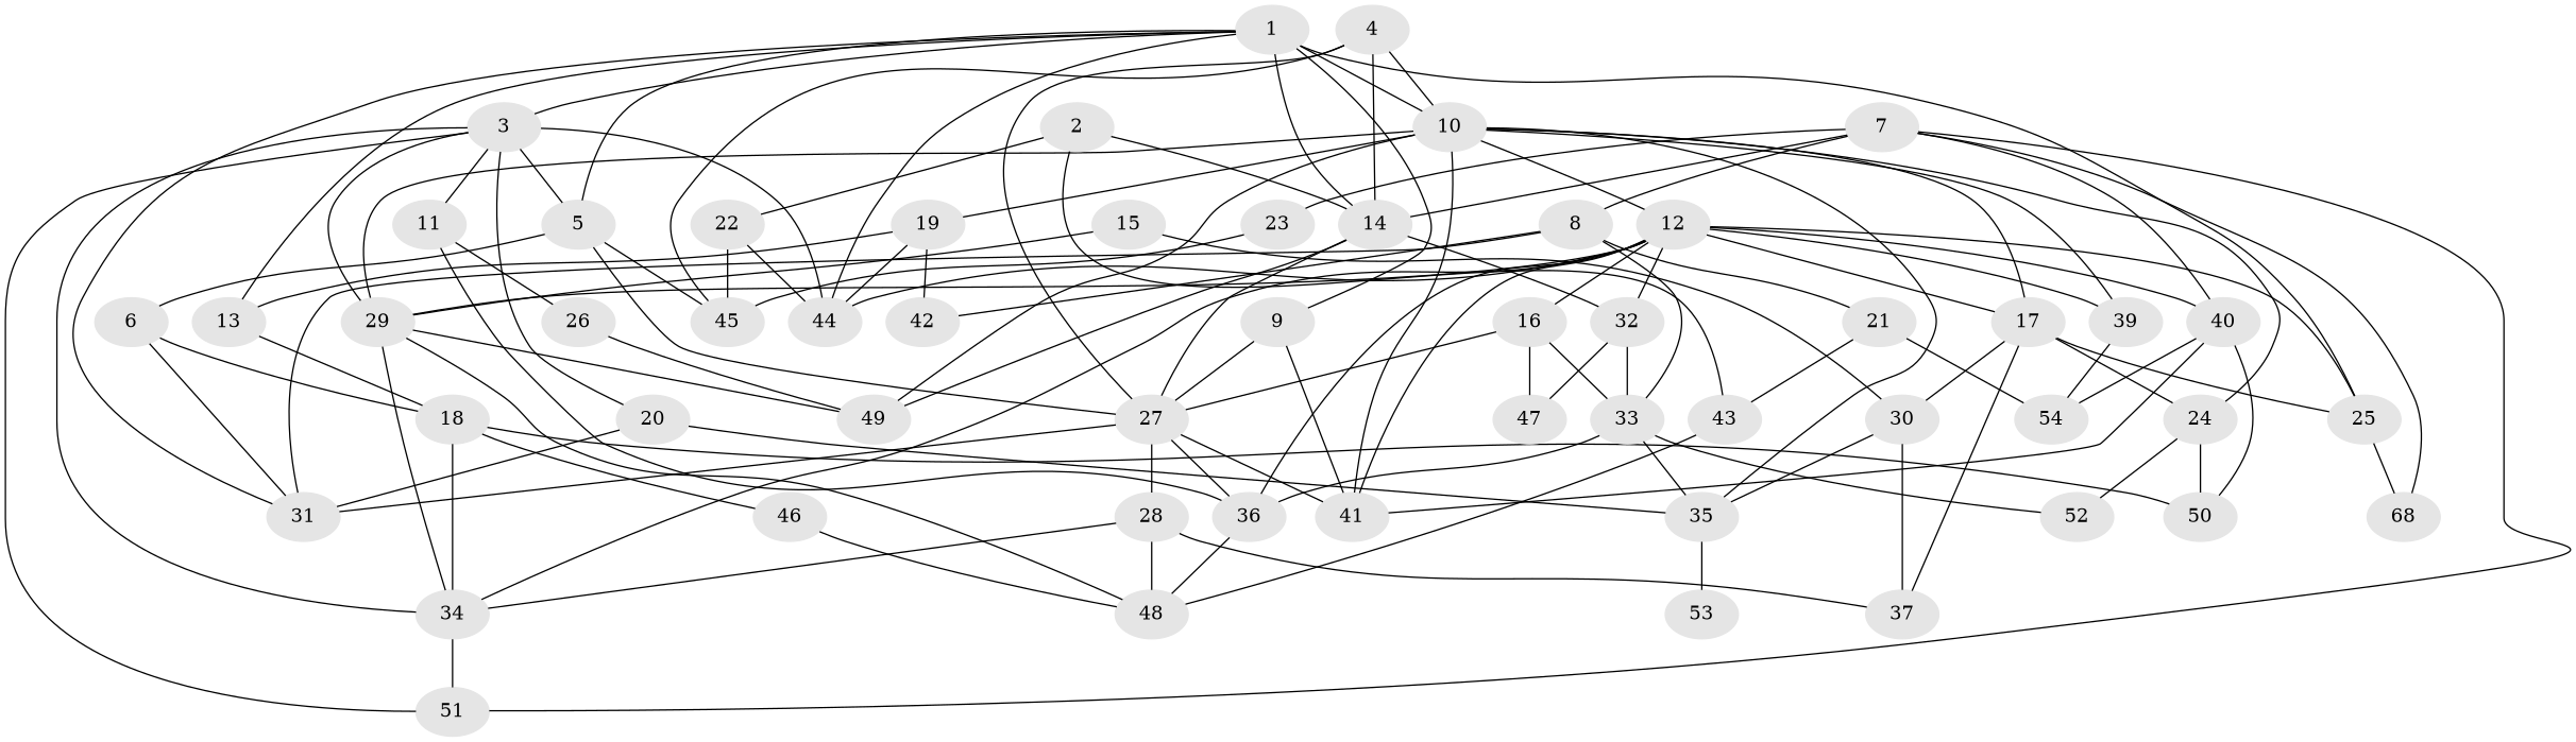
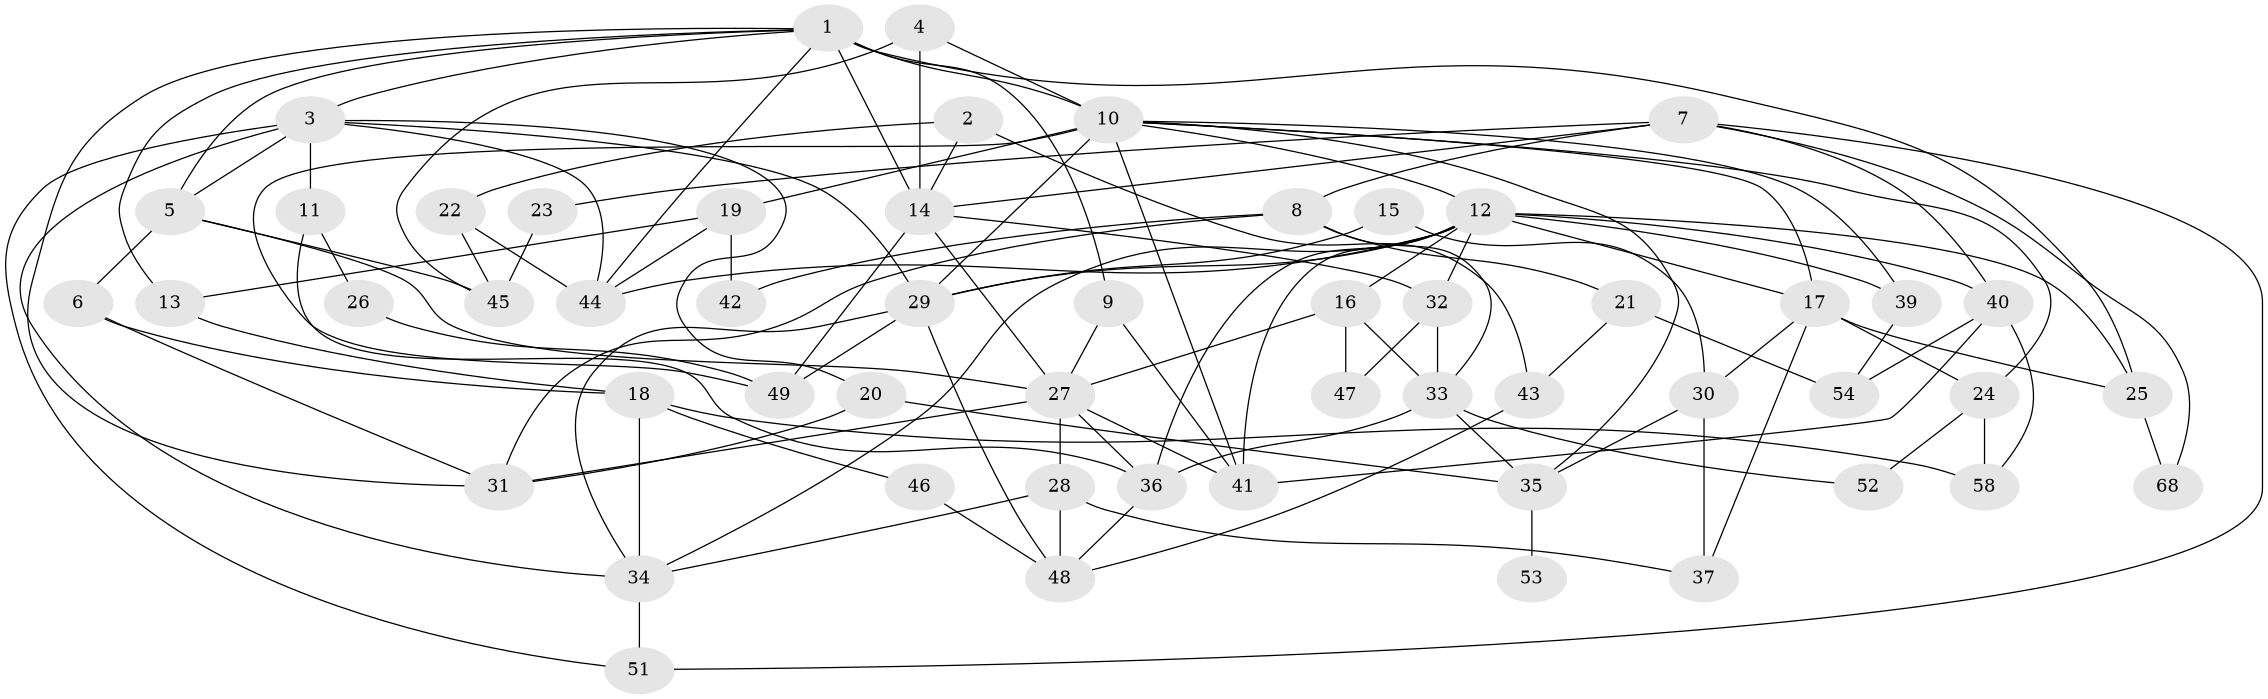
  graph {
    node [color=gray90 style=filled]
    edge [weight=1.0]
    1
    3
    5
    9
    10
    13
    14
    25
    31
    44
    11
    20
    29
    34
    51
    27
    45
    6
    41
    12
    17
    19
    24
    35
    39
    49
    18
    32
    n29 [label=68]
    2
    22
    43
    48
    26
    36
    4
    28
    46
-   50
+   50 [label=58]
    7
    8
    23
    40
    21
    33
    42
    54
    52
    16
    30
    37
    53
    47
    15
    1 -- 3 [weight=2.0]
    1 -- 5 [weight=2.0]
    1 -- 9
    1 -- 10 [weight=5.0]
    1 -- 13
    1 -- 14
    1 -- 25
    1 -- 31
    1 -- 44
    3 -- 5
    3 -- 44
    3 -- 11
    3 -- 20
    3 -- 29
    3 -- 34
    3 -- 51
    5 -- 27
    5 -- 45
    5 -- 6
    9 -- 27
    9 -- 41
    10 -- 29
    10 -- 41
    10 -- 12
    10 -- 17
    10 -- 19
    10 -- 24
    10 -- 35
    10 -- 39
    10 -- 49
    13 -- 18
    14 -- 27
    14 -- 49
    14 -- 32
    25 -- n29
    11 -- 26
    11 -- 36
    20 -- 31
    20 -- 35
    29 -- 34
    29 -- 49
    29 -- 48
    34 -- 51
    27 -- 31
    27 -- 41
    27 -- 36
    27 -- 28 [weight=2.0]
    6 -- 31
    6 -- 18
    12 -- 25
    12 -- 44
    12 -- 29
    12 -- 34
    12 -- 41
    12 -- 17
    12 -- 39
    12 -- 32
    12 -- 36
    12 -- 40
    12 -- 16
    17 -- 25
    17 -- 24
    17 -- 30
    17 -- 37
    19 -- 13
    19 -- 44
    19 -- 42
    24 -- 50
    24 -- 52
    35 -- 53
    39 -- 54
    18 -- 34
    18 -- 46
    18 -- 50
    32 -- 33
    32 -- 47
    2 -- 14
    2 -- 22
    2 -- 43
    22 -- 44
    22 -- 45
    43 -- 48
    26 -- 49
    36 -- 48
    4 -- 10
    4 -- 14
-   4 -- 27
    4 -- 45
    28 -- 34
    28 -- 48
    28 -- 37
    46 -- 48
    7 -- 14
    7 -- 51
    7 -- n29
    7 -- 8
    7 -- 23
    7 -- 40
    8 -- 31
    8 -- 21
    8 -- 33
    8 -- 42
    23 -- 45
    40 -- 41
    40 -- 50
    40 -- 54
    21 -- 43
    21 -- 54
    33 -- 35
    33 -- 36
    33 -- 52
    16 -- 27
    16 -- 33
    16 -- 47
    30 -- 35
    30 -- 37
    15 -- 29
    15 -- 30
  }
